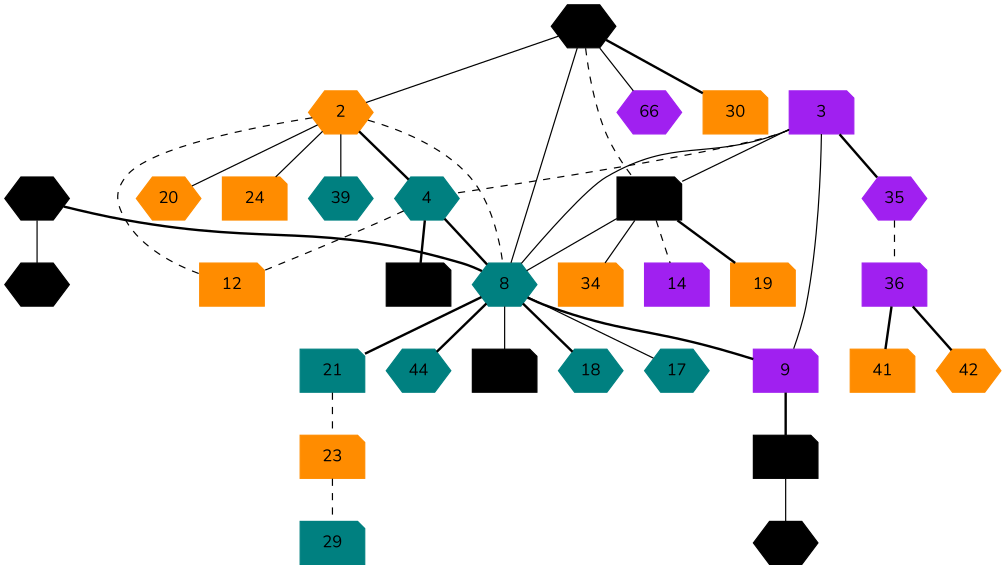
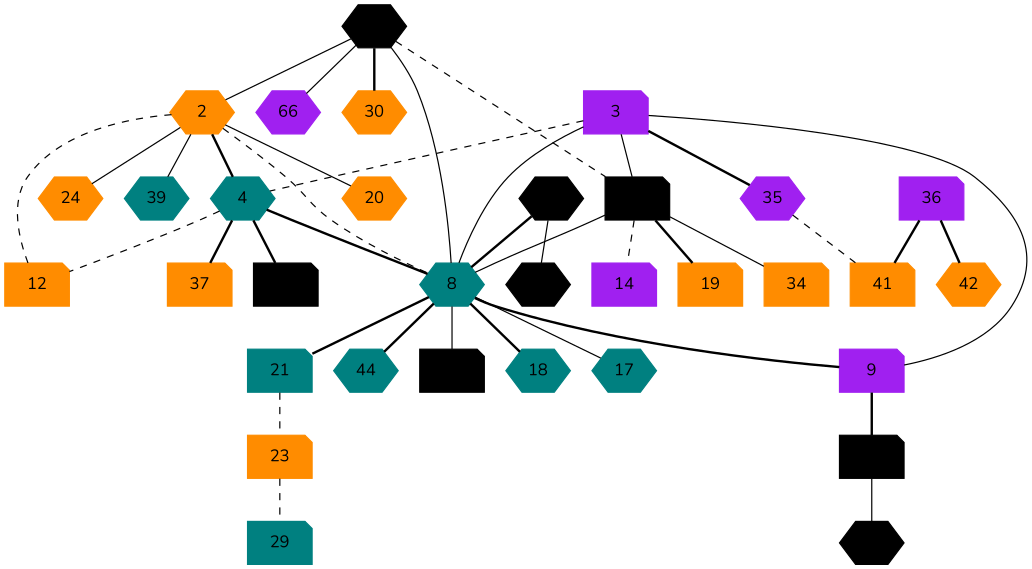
  graph {
    fontname=Nunito
    node [color=darkorange fontname=Nunito shape=note style=filled]
    edge [fontname=Nunito style=solid]
    1 [color=black shape=hexagon super="+33"]
    2 [shape=hexagon super="+25"]
    5 [color=black super="+6"]
    8 [color=teal shape=hexagon super="+10"]
    n5 [color=purple label=66 shape=hexagon super="+38"]
-   30
+   30 [shape=hexagon]
    4 [color=teal shape=hexagon super="+27"]
    12
    20 [shape=hexagon]
-   24
+   24 [shape=hexagon]
    39 [color=teal shape=hexagon]
    14 [color=purple super="+43"]
    19
    n14 [label=34]
    9 [color=purple super="+28"]
    17 [color=teal shape=hexagon]
    18 [color=teal shape=hexagon]
    21 [color=teal]
    44 [color=teal shape=hexagon]
    45 [color=black]
+   37
    47 [color=black]
    3 [color=purple super="+34"]
    35 [color=purple shape=hexagon]
    11 [color=black super="+16"]
    36 [color=purple super="+40"]
    7 [color=black shape=hexagon super="+22"]
    31 [color=black shape=hexagon]
    23 [super="+46"]
    13 [color=black shape=hexagon super="+15"]
    29 [color=teal]
    41
    42 [shape=hexagon]
    1 -- 2
    1 -- 5 [style=dashed]
    1 -- 8
    1 -- n5
    1 -- 30 [style=bold]
    2 -- 8 [style=dashed]
    2 -- 4 [style=bold]
    2 -- 12 [style=dashed]
    2 -- 20
    2 -- 24
    2 -- 39
    5 -- 8 [weight=2]
    5 -- 14 [style=dashed]
    5 -- 19 [style=bold]
    5 -- n14
    8 -- 9 [style=bold]
    8 -- 17
    8 -- 18 [style=bold]
    8 -- 21 [style=bold]
    8 -- 44 [style=bold]
    8 -- 45
    4 -- 8 [style=bold]
    4 -- 12 [style=dashed]
+   4 -- 37 [style=bold]
    4 -- 47 [style=bold]
    9 -- 11 [style=bold]
    21 -- 23 [style=dashed]
    3 -- 5
    3 -- 8 [weight=2]
    3 -- 4 [style=dashed]
    3 -- 9
    3 -- 35 [style=bold]
-   35 -- 36 [style=dashed]
+   35 -- 41 [style=dashed]
    11 -- 13
    36 -- 41 [style=bold]
    36 -- 42 [style=bold]
    7 -- 8 [style=bold]
    7 -- 31
    23 -- 29 [style=dashed]
  }
